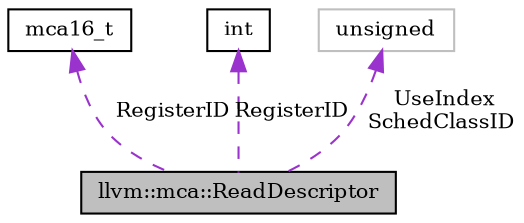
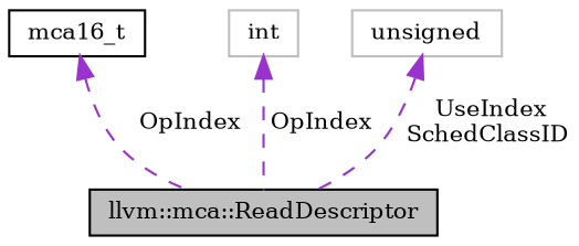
  digraph {
    fontname="DejaVu Serif"
    node [color=black fontname="DejaVu Serif" fontsize=10 shape=record]
    edge [color=darkorchid3 dir=back fontname="DejaVu Serif" fontsize=10 labelfontname=Helvetica labelfontsize=10 style=dashed]
    n1 [fillcolor=grey75 fontcolor=black height=0.2 label="llvm::mca::ReadDescriptor" style=filled width=0.4]
    n2 [height=0.2 label=mca16_t width=0.4]
-   n3 [height=0.2 label=int width=0.4]
+   n3 [color=grey75 height=0.2 label=int width=0.4]
    n4 [color=grey75 height=0.2 label=unsigned width=0.4]
-   n2 -> n1 [label=" RegisterID"]
-   n3 -> n1 [label=" RegisterID"]
+   n2 -> n1 [label=" OpIndex"]
+   n3 -> n1 [label=" OpIndex"]
    n4 -> n1 [label=" UseIndex\nSchedClassID"]
  }
